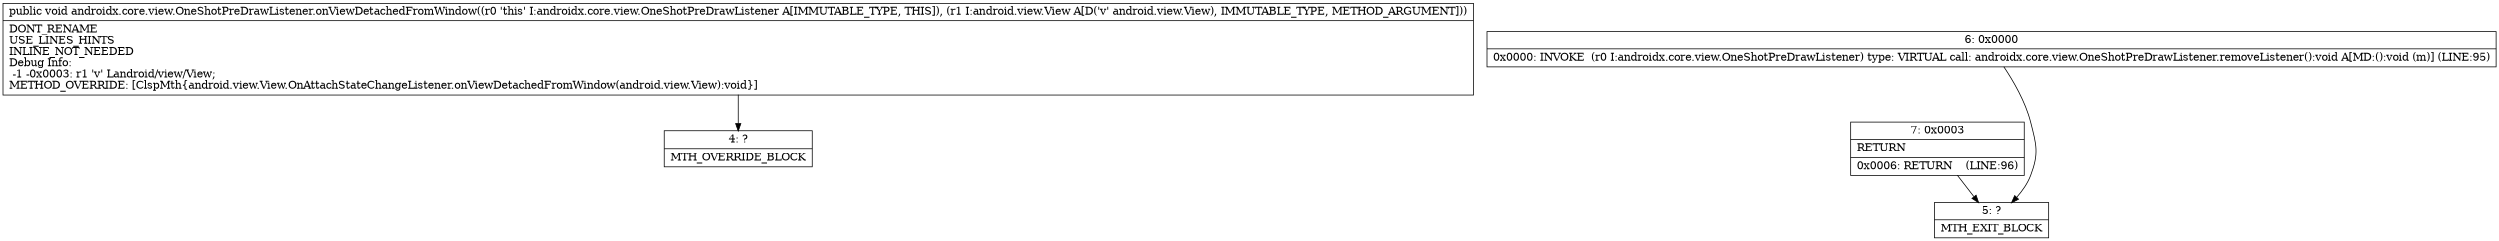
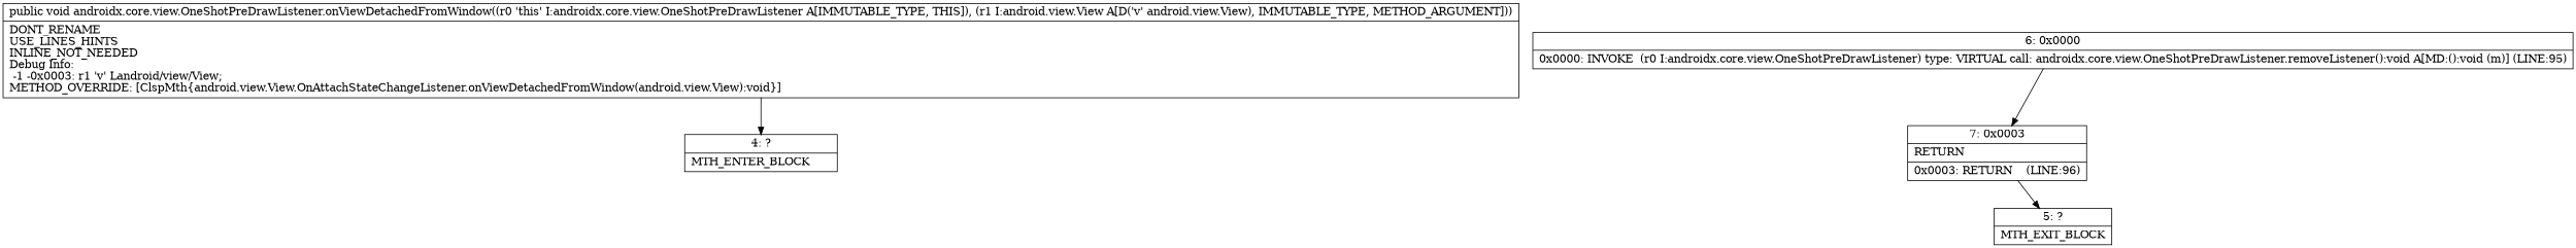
  digraph {
    node [shape=record]
-   n1 [label="{4\:\ ?|MTH_OVERRIDE_BLOCK\l}"]
+   n1 [label="{4\:\ ?|MTH_ENTER_BLOCK\l}"]
    n2 [label="{6\:\ 0x0000|0x0000: INVOKE  (r0 I:androidx.core.view.OneShotPreDrawListener) type: VIRTUAL call: androidx.core.view.OneShotPreDrawListener.removeListener():void A[MD:():void (m)] (LINE:95)\l}"]
-   n3 [label="{7\:\ 0x0003|RETURN\l|0x0006: RETURN    (LINE:96)\l}"]
+   n3 [label="{7\:\ 0x0003|RETURN\l|0x0003: RETURN    (LINE:96)\l}"]
    n4 [label="{5\:\ ?|MTH_EXIT_BLOCK\l}"]
    n5 [label="{public void androidx.core.view.OneShotPreDrawListener.onViewDetachedFromWindow((r0 'this' I:androidx.core.view.OneShotPreDrawListener A[IMMUTABLE_TYPE, THIS]), (r1 I:android.view.View A[D('v' android.view.View), IMMUTABLE_TYPE, METHOD_ARGUMENT]))  | DONT_RENAME\lUSE_LINES_HINTS\lINLINE_NOT_NEEDED\lDebug Info:\l  \-1 \-0x0003: r1 'v' Landroid\/view\/View;\lMETHOD_OVERRIDE: [ClspMth\{android.view.View.OnAttachStateChangeListener.onViewDetachedFromWindow(android.view.View):void\}]\l}"]
-   n2 -> n4
+   n2 -> n3
    n3 -> n4
    n5 -> n1
  }
